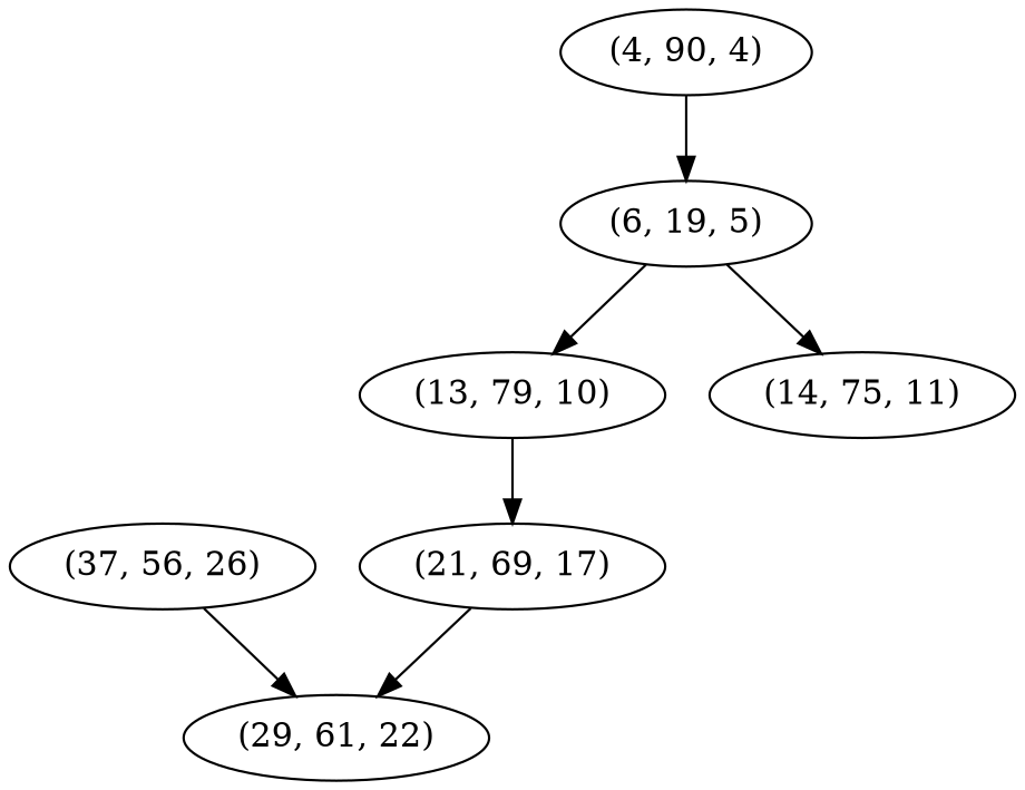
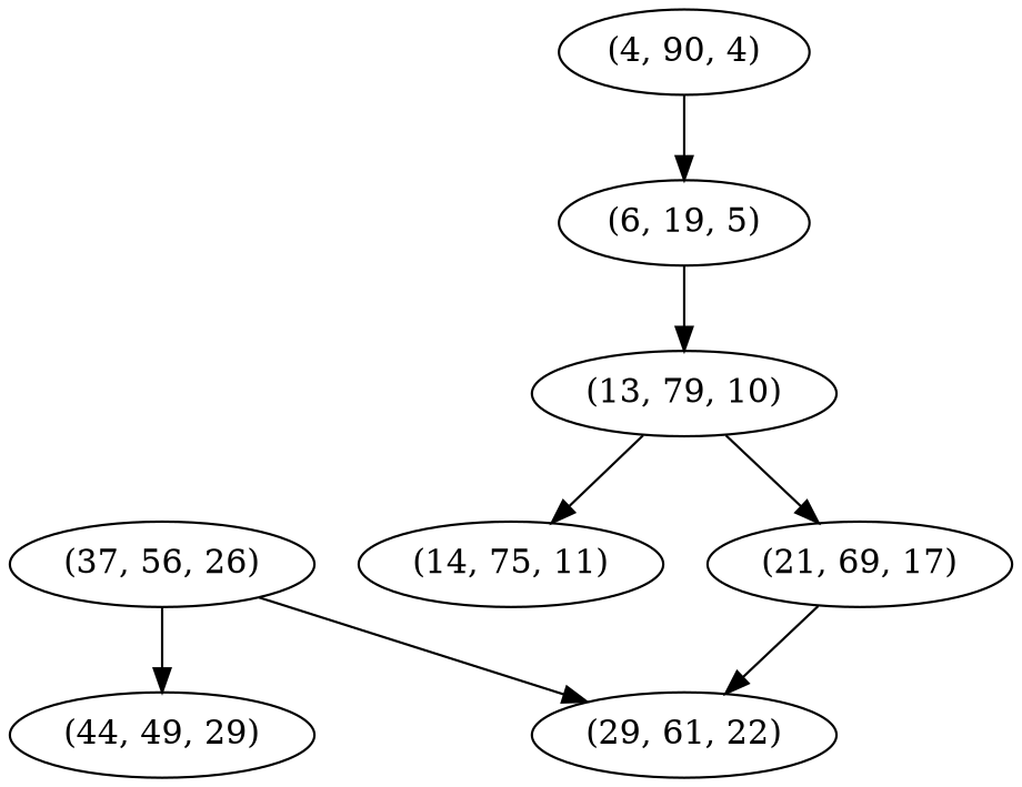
  digraph {
    n1 [label="(6, 19, 5)"]
    "(4, 90, 4)"
    "(13, 79, 10)"
    "(14, 75, 11)"
    "(21, 69, 17)"
    "(29, 61, 22)"
    "(37, 56, 26)"
+   "(44, 49, 29)"
    n1 -> "(13, 79, 10)"
    "(4, 90, 4)" -> n1
-   n1 -> "(14, 75, 11)"
+   "(13, 79, 10)" -> "(14, 75, 11)"
    "(13, 79, 10)" -> "(21, 69, 17)"
    "(21, 69, 17)" -> "(29, 61, 22)"
    "(37, 56, 26)" -> "(29, 61, 22)"
+   "(37, 56, 26)" -> "(44, 49, 29)"
  }
